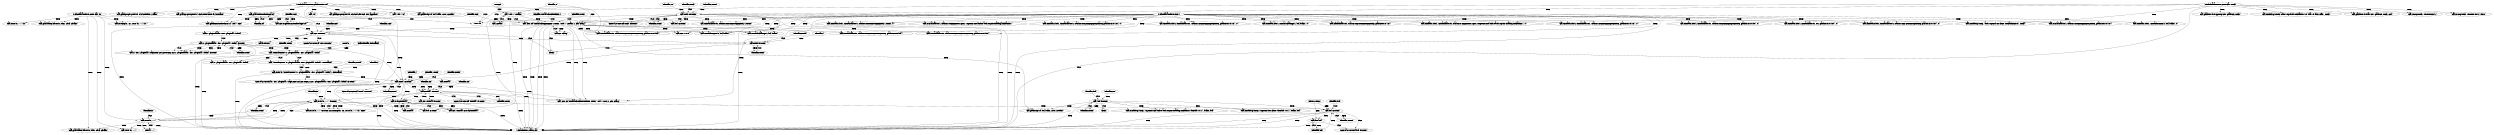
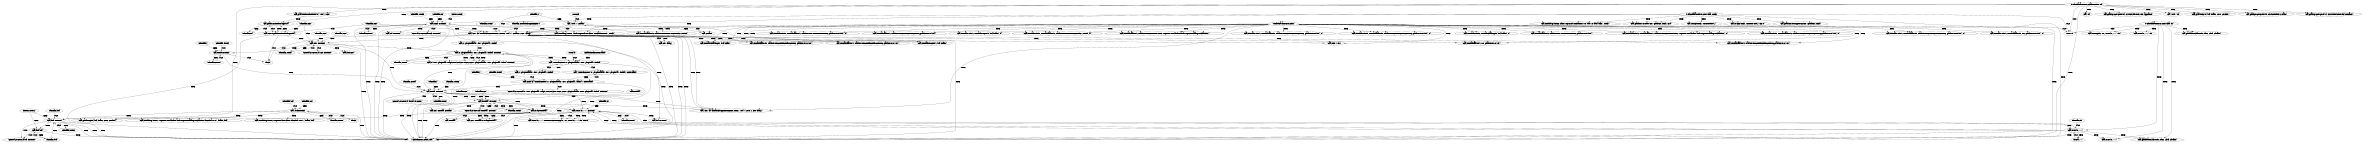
  digraph {
    n1 [label="(Call,buf != NULL)"]
    n2 [label="(Call,free(buf))"]
    n3 [label="(MethodReturn,static void)"]
    n4 [label="(ControlStructure,if(buf != NULL))"]
    n5 [label="(Identifier,NULL)"]
    n6 [label="(Identifier,buf)"]
    n7 [label="(Call,*buf = NULL)"]
    n8 [label="(Call,_sx_debug(ZONE, \"response from client (decoded: %.*s)\", buflen, buf))"]
    n9 [label="(Identifier,NULL)"]
    n10 [label="(Block,)"]
    n11 [label="(Call,gsasl_step(sd, buf, buflen, &out, &outlen))"]
    n12 [label="(Call,_sx_debug(ZONE, \"response send before auth request enabling mechanism (decoded: %.*s)\", buflen, buf))"]
    n13 [label="(Call,strstr(in, \"<\") != NULL)"]
    n14 [label="(Identifier,NULL)"]
    n15 [label="(Call,buf != NULL)"]
    n16 [label="(Call,strstr(in, \"<\") != NULL && strncmp(in, \"=\", strstr(in, \"<\") - in ) == 0)"]
    n17 [label="(Call,strstr(in, \"<\"))"]
    n18 [label="(Call,gsasl_base64_from(in, inlen, &buf, &buflen))"]
    n19 [label="(Call,strstr(in, \"<\"))"]
    n20 [label="(Literal,\"<\")"]
    n21 [label="(MethodParameterIn,const char *in)"]
    n22 [label="(Call,gsasl_base64_from(in, inlen, &buf, &buflen))"]
    n23 [label="(Call,strncmp(in, \"=\", strstr(in, \"<\") - in ))"]
    n24 [label="(Call,strstr(in, \"<\") - in)"]
    1000119
    n26 [label="(Call,ext_id != NULL)"]
    n27 [label="(Call,ext_id[i] != NULL)"]
    n28 [label="(Call,strdup(ext_id[i]))"]
    n29 [label="(Call,(ctx->cb)(sx_sasl_cb_GEN_AUTHZID, NULL, (void **)&out, s, ctx->cbarg))"]
    n30 [label="(ControlStructure,if (ext_id != NULL))"]
    n31 [label="(Identifier,NULL)"]
    n32 [label="(Call,ctx->ext_id[i] = NULL)"]
    n33 [label="(ControlStructure,if (ext_id[i] != NULL))"]
    n34 [label="(Identifier,NULL)"]
    n35 [label="(Call,ctx->ext_id[i] = strdup(ext_id[i]))"]
    n36 [label="(Call,ext_id[i])"]
    n37 [label="(Call,ext_id = NULL)"]
    n38 [label="(Identifier,NULL)"]
    n39 [label="(Block,)"]
    n40 [label="(Call,sctx != NULL)"]
    n41 [label="(Call,s->plugin_data[s->env->plugins[i]->index] != NULL)"]
    n42 [label="(Call,free(sctx))"]
    n43 [label="(Identifier,NULL)"]
    n44 [label="(ControlStructure,if (sctx != NULL))"]
    n45 [label="(Call,(_sx_ssl_conn_t) s->plugin_data[s->env->plugins[i]->index])"]
    n46 [label="(Identifier,NULL)"]
    n47 [label="(Call,s->env->plugins[i]->magic == SX_SSL_MAGIC && s->plugin_data[s->env->plugins[i]->index] != NULL)"]
    n48 [label="(Call,sctx = gsasl_session_hook_get(sd))"]
    n49 [label="(Call,gsasl_session_hook_get(sd))"]
    n50 [label="(Call,gsasl_session_hook_set(sd, (void *) sctx))"]
    n51 [label="(Identifier,sd)"]
    n52 [label="(MethodParameterIn,Gsasl_session *sd)"]
    n53 [label="(Call,!sd)"]
    n54 [label="(Call,gsasl_property_set(sd, GSASL_SERVICE, ctx->appname))"]
    n55 [label="(Call,(void *) sd)"]
    n56 [label="(Call,gsasl_step(sd, buf, buflen, &out, &outlen))"]
    n57 [label="(Call,gsasl_property_set(sd, GSASL_REALM, realm))"]
    n58 [label="(Call,gsasl_property_set(sd, GSASL_HOSTNAME, hostname))"]
    n59 [label="(Call,(ctx->cb)(sx_sasl_cb_GET_REALM, NULL, (void **) &realm, s, ctx->cbarg))"]
+   n60 [label="(Call,_sx_sasl_failure(s, out, gsasl_strerror(ret)))"]
    n61 [label="(Call,_sx_sasl_failure(s, _sasl_err_INCORRECT_ENCODING, gsasl_strerror(ret)))"]
    n62 [label="(Call,_sx_sasl_failure(s, _sasl_err_INCORRECT_ENCODING, gsasl_strerror(ret)))"]
    n63 [label="(Call,sctx->s = s)"]
    n64 [label="(Call,_sx_sasl_success(s, buf, buflen))"]
    n65 [label="(Call,ctx->cbarg)"]
    n66 [label="(Call,_sx_sasl_challenge(s, buf, buflen))"]
    n67 [label="(Call,_sx_sasl_failure(s, _sasl_err_INCORRECT_ENCODING, gsasl_strerror(ret)))"]
    n68 [label="(Call,mech != NULL)"]
    n69 [label="(Identifier,NULL)"]
    n70 [label="(Call,buf != NULL)"]
    n71 [label="(Call,_sx_debug(ZONE, \"auth request from client (mechanism=%s)\", mech))"]
    n72 [label="(Call,_sx_sasl_failure(s, _sasl_err_INVALID_MECHANISM, NULL))"]
    n73 [label="(ControlStructure,if(mech != NULL))"]
    n74 [label="(MethodParameterIn,const char *mech)"]
    n75 [label="(Call,_sx_debug(ZONE, \"client requested mechanism (%s) that we didn't offer\", mech))"]
    n76 [label="(Call,gsasl_server_start(ctx->gsasl_ctx, mech, &sd))"]
    n77 [label="(Call,strcmp(mech, \"ANONYMOUS\"))"]
    n78 [label="(Call,strcmp(mech, \"ANONYMOUS\") == 0)"]
    n79 [label="(Call,gsasl_server_support_p(ctx->gsasl_ctx, mech))"]
    n80 [label="(Call,(void **) &realm)"]
    n81 [label="(Call,&realm)"]
    n82 [label="(MethodParameterIn,sx_t s)"]
    n83 [label="(Call,_sx_nad_write(s, _sx_sasl_failure(s, _sasl_err_INCORRECT_ENCODING, gsasl_strerror(ret)), 0))"]
    n84 [label="(Call,_sx_nad_write(s, _sx_sasl_failure(s, out, gsasl_strerror(ret)), 0))"]
    n85 [label="(Call,_sx_nad_write(s, _sx_sasl_failure(s, _sasl_err_TEMPORARY_FAILURE, gsasl_strerror(ret)), 0))"]
    n86 [label="(Call,_sx_sasl_failure(s, _sasl_err_INCORRECT_ENCODING, gsasl_strerror(ret)))"]
    n87 [label="(Call,_sx_nad_write(s, _sx_sasl_success(s, buf, buflen), 0))"]
    n88 [label="(Call,_sx_nad_write(s, _sx_sasl_failure(s, _sasl_err_INVALID_MECHANISM, NULL), 0))"]
    n89 [label="(Call,_sx_sasl_failure(s, _sasl_err_MECH_TOO_WEAK, \"response send before auth request enabling mechanism\"))"]
    n90 [label="(Call,_sx_nad_write(s, _sx_sasl_failure(s, _sasl_err_INCORRECT_ENCODING, gsasl_strerror(ret)), 0))"]
    n91 [label="(Call,_sx_nad_write(s, _sx_sasl_failure(s, _sasl_err_INCORRECT_ENCODING, gsasl_strerror(ret)), 0))"]
    n92 [label="(Call,_sx_nad_write(s, _sx_sasl_challenge(s, buf, buflen), 0))"]
    n93 [label="(Call,_sx_sasl_failure(s, _sasl_err_TEMPORARY_FAILURE, gsasl_strerror(ret)))"]
    n94 [label="(Call,_sx_nad_write(s, _sx_sasl_failure(s, _sasl_err_MECH_TOO_WEAK, \"response send before auth request enabling mechanism\"), 0))"]
    n95 [label="(Call,_sx_nad_write(s, _sx_sasl_failure(s, _sasl_err_INCORRECT_ENCODING, gsasl_strerror(ret)), 0))"]
    n96 [label="(Call,ext_id = ((_sx_ssl_conn_t) s->plugin_data[s->env->plugins[i]->index])->external_id)"]
    n97 [label="(ControlStructure,if(s->env->plugins[i]->magic == SX_SSL_MAGIC && s->plugin_data[s->env->plugins[i]->index] != NULL))"]
    n98 [label="(Call,((_sx_ssl_conn_t) s->plugin_data[s->env->plugins[i]->index])->external_id)"]
    n99 [label="(Call,s->plugin_data[s->env->plugins[i]->index])"]
    n100 [label="(Identifier,sctx)"]
    n101 [label="(Identifier,ext_id)"]
    n102 [label="(Identifier,sctx)"]
    n103 [label="(Identifier,ret)"]
    n104 [label="(Call,ext_id[i])"]
    n105 [label="(Identifier,i)"]
    n106 [label="(Identifier,i)"]
    n107 [label="(Call,s->plugin_data[s->env->plugins[i]->index])"]
    n108 [label="(Identifier,sx_sasl_cb_GET_REALM)"]
-   n109 [label="(Identifier,mech)"]
+   n109 [label="(Return,mech)"]
    n110 [label="(Return,return;)"]
    n111 [label="(Identifier,s)"]
    n112 [label="(Identifier,in)"]
    n113 [label="(Identifier,ZONE)"]
    n114 [label="(Identifier,ctx)"]
    n115 [label="(Identifier,buf)"]
    n116 [label="(Identifier,ext_id)"]
    n117 [label="(Identifier,sctx)"]
    n118 [label="(Identifier,ext_id)"]
    n119 [label="(Identifier,NULL)"]
    n120 [label="(Identifier,in)"]
    n121 [label="(Identifier,ctx)"]
    n122 [label="(FieldIdentifier,external_id)"]
    n123 [label="(Identifier,out)"]
    n124 [label="(Identifier,ZONE)"]
    n125 [label="(Identifier,buf)"]
    n126 [label="(Identifier,sctx)"]
    n127 [label="(Identifier,i)"]
    1000225
    1000340
    n1 -> n2 [label="DDG: "]
    n1 -> n3 [label="DDG: "]
    n1 -> n3 [label="DDG: "]
    n1 -> n3 [label="DDG: "]
    n1 -> n4 [label="AST: "]
    n1 -> n5 [label="CFG: "]
    n2 -> n3 [label="DDG: "]
    n2 -> n4 [label="AST: "]
    n2 -> n6 [label="CFG: "]
    n5 -> n1 [label="AST: "]
    n6 -> n1 [label="CFG: "]
    n6 -> n2 [label="AST: "]
    n7 -> n1 [label="DDG: "]
    n7 -> n3 [label="DDG: "]
    n7 -> n8 [label="DDG: "]
    n7 -> n9 [label="CFG: "]
    n7 -> n10 [label="AST: "]
    n7 -> n11 [label="DDG: "]
    n7 -> n12 [label="DDG: "]
    n9 -> n7 [label="AST: "]
    n13 -> n1 [label="DDG: "]
    n13 -> n3 [label="DDG: "]
    n13 -> n14 [label="CFG: "]
    n13 -> n15 [label="DDG: "]
    n13 -> n16 [label="AST: "]
    n13 -> n16 [label="DDG: "]
    n13 -> n16 [label="DDG: "]
    n14 -> n13 [label="AST: "]
    n14 -> n17 [label="CFG: "]
    n16 -> n13 [label="CFG: "]
    n17 -> n3 [label="DDG: "]
    n17 -> n13 [label="AST: "]
    n17 -> n13 [label="DDG: "]
    n17 -> n13 [label="DDG: "]
    n17 -> n18 [label="DDG: "]
    n17 -> n19 [label="DDG: "]
    n17 -> n20 [label="CFG: "]
    n20 -> n17 [label="AST: "]
    n21 -> n17 [label="DDG: "]
    n21 -> n18 [label="DDG: "]
    n21 -> n19 [label="DDG: "]
    n21 -> n22 [label="DDG: "]
    n21 -> n23 [label="DDG: "]
    n21 -> n24 [label="DDG: "]
    n21 -> 1000119 [label="AST: "]
    n26 -> n3 [label="DDG: "]
    n26 -> n3 [label="DDG: "]
    n26 -> n13 [label="DDG: "]
    n26 -> n27 [label="DDG: "]
    n26 -> n27 [label="DDG: "]
    n26 -> n28 [label="DDG: "]
    n26 -> n29 [label="DDG: "]
    n26 -> n30 [label="AST: "]
    n26 -> n31 [label="CFG: "]
    n27 -> n3 [label="DDG: "]
    n27 -> n3 [label="DDG: "]
    n27 -> n13 [label="DDG: "]
    n27 -> n28 [label="DDG: "]
    n27 -> n29 [label="DDG: "]
    n27 -> n32 [label="DDG: "]
    n27 -> n33 [label="AST: "]
    n27 -> n34 [label="CFG: "]
    n28 -> n3 [label="DDG: "]
    n28 -> n27 [label="DDG: "]
    n28 -> n35 [label="AST: "]
    n28 -> n35 [label="DDG: "]
    n28 -> n36 [label="CFG: "]
    n31 -> n26 [label="AST: "]
    n34 -> n27 [label="AST: "]
    n35 -> n28 [label="CFG: "]
    n36 -> n28 [label="AST: "]
    n37 -> n26 [label="DDG: "]
    n37 -> n38 [label="CFG: "]
    n37 -> n39 [label="AST: "]
    n38 -> n37 [label="AST: "]
    n40 -> n3 [label="DDG: "]
    n40 -> n26 [label="DDG: "]
    n40 -> n37 [label="DDG: "]
    n40 -> n41 [label="DDG: "]
    n40 -> n42 [label="DDG: "]
    n40 -> n43 [label="CFG: "]
    n40 -> n44 [label="AST: "]
    n41 -> n3 [label="DDG: "]
    n41 -> n26 [label="DDG: "]
    n41 -> n45 [label="DDG: "]
    n41 -> n46 [label="CFG: "]
    n41 -> n47 [label="AST: "]
    n41 -> n47 [label="DDG: "]
    n41 -> n47 [label="DDG: "]
    n43 -> n40 [label="AST: "]
    n45 -> n3 [label="DDG: "]
    n45 -> n41 [label="DDG: "]
    n45 -> n98 [label="AST: "]
    n45 -> n99 [label="CFG: "]
    n46 -> n41 [label="AST: "]
    n47 -> n41 [label="CFG: "]
    n48 -> n3 [label="DDG: "]
    n48 -> n39 [label="AST: "]
    n48 -> n40 [label="DDG: "]
    n48 -> n49 [label="CFG: "]
    n49 -> n48 [label="AST: "]
    n49 -> n48 [label="DDG: "]
-   n49 -> n50 [label="DDG: "]
+   n50 -> n49 [label="DDG: "]
    n49 -> n51 [label="CFG: "]
    n51 -> n49 [label="AST: "]
    n52 -> n3 [label="DDG: "]
    n52 -> n11 [label="DDG: "]
    n52 -> 1000119 [label="AST: "]
    n52 -> n49 [label="DDG: "]
    n52 -> n50 [label="DDG: "]
    n52 -> n53 [label="DDG: "]
    n52 -> n54 [label="DDG: "]
    n52 -> n55 [label="DDG: "]
    n52 -> n56 [label="DDG: "]
    n52 -> n57 [label="DDG: "]
    n52 -> n58 [label="DDG: "]
    n59 -> n3 [label="DDG: "]
    n59 -> n3 [label="DDG: "]
    n59 -> n3 [label="DDG: "]
    n59 -> n3 [label="DDG: "]
    n59 -> n29 [label="DDG: "]
    n59 -> n29 [label="DDG: "]
    n59 -> n39 [label="AST: "]
    n59 -> n40 [label="DDG: "]
+   n59 -> n60 [label="DDG: "]
    n59 -> n61 [label="DDG: "]
    n59 -> n62 [label="DDG: "]
    n59 -> n63 [label="DDG: "]
    n59 -> n64 [label="DDG: "]
    n59 -> n65 [label="CFG: "]
    n59 -> n66 [label="DDG: "]
    n59 -> n67 [label="DDG: "]
    n65 -> n59 [label="AST: "]
    n68 -> n3 [label="DDG: "]
    n68 -> n3 [label="DDG: "]
    n68 -> n3 [label="DDG: "]
    n68 -> n15 [label="DDG: "]
    n68 -> n59 [label="DDG: "]
    n68 -> n69 [label="CFG: "]
    n68 -> n70 [label="DDG: "]
    n68 -> n71 [label="DDG: "]
    n68 -> n72 [label="DDG: "]
    n68 -> n73 [label="AST: "]
    n69 -> n68 [label="AST: "]
-   n74 -> n3 [label="AST: "]
+   n74 -> n3 [label="DDG: "]
    n74 -> 1000119 [label="AST: "]
    n74 -> n68 [label="DDG: "]
    n74 -> n71 [label="DDG: "]
    n74 -> n75 [label="DDG: "]
    n74 -> n76 [label="DDG: "]
    n74 -> n77 [label="DDG: "]
    n74 -> n78 [label="DDG: "]
    n74 -> n79 [label="DDG: "]
    n80 -> n3 [label="DDG: "]
    n80 -> n59 [label="AST: "]
    n80 -> n59 [label="DDG: "]
    n80 -> n81 [label="CFG: "]
    n81 -> n80 [label="AST: "]
    n82 -> n3 [label="DDG: "]
    n82 -> 1000119 [label="AST: "]
    n82 -> n29 [label="DDG: "]
    n82 -> n59 [label="DDG: "]
+   n82 -> n60 [label="DDG: "]
    n82 -> n61 [label="DDG: "]
    n82 -> n62 [label="DDG: "]
    n82 -> n63 [label="DDG: "]
    n82 -> n64 [label="DDG: "]
    n82 -> n66 [label="DDG: "]
    n82 -> n67 [label="DDG: "]
    n82 -> n72 [label="DDG: "]
    n82 -> n83 [label="DDG: "]
    n82 -> n84 [label="DDG: "]
    n82 -> n85 [label="DDG: "]
    n82 -> n86 [label="DDG: "]
    n82 -> n87 [label="DDG: "]
    n82 -> n88 [label="DDG: "]
    n82 -> n89 [label="DDG: "]
    n82 -> n90 [label="DDG: "]
    n82 -> n91 [label="DDG: "]
    n82 -> n92 [label="DDG: "]
    n82 -> n93 [label="DDG: "]
    n82 -> n94 [label="DDG: "]
    n82 -> n95 [label="DDG: "]
    n96 -> n3 [label="DDG: "]
    n96 -> n26 [label="DDG: "]
    n96 -> n97 [label="AST: "]
    n96 -> n98 [label="CFG: "]
    n98 -> n96 [label="AST: "]
    n99 -> n45 [label="AST: "]
    n100 -> n40 [label="CFG: "]
    n101 -> n26 [label="AST: "]
    n102 -> n48 [label="AST: "]
    n102 -> n59 [label="CFG: "]
    n103 -> n68 [label="CFG: "]
    n104 -> n27 [label="AST: "]
    n105 -> n26 [label="CFG: "]
    n106 -> n37 [label="CFG: "]
    n107 -> n41 [label="AST: "]
    n108 -> n59 [label="AST: "]
    n109 -> n68 [label="AST: "]
    n110 -> n1 [label="CFG: "]
    n110 -> n2 [label="CFG: "]
    n111 -> n59 [label="AST: "]
    n111 -> n80 [label="CFG: "]
    n112 -> n17 [label="AST: "]
    n113 -> n68 [label="CFG: "]
    n114 -> n27 [label="CFG: "]
    n115 -> n7 [label="AST: "]
    n116 -> n96 [label="AST: "]
    n117 -> n40 [label="AST: "]
    n117 -> n48 [label="CFG: "]
    n118 -> n37 [label="AST: "]
    n119 -> n59 [label="AST: "]
    n120 -> n13 [label="CFG: "]
    n121 -> n27 [label="CFG: "]
    n122 -> n45 [label="CFG: "]
    n123 -> n7 [label="CFG: "]
    n124 -> n26 [label="CFG: "]
    n125 -> n1 [label="AST: "]
    n126 -> n40 [label="CFG: "]
    n127 -> n96 [label="CFG: "]
    1000225 -> n80 [label="AST: "]
    1000340 -> n45 [label="AST: "]
  }
